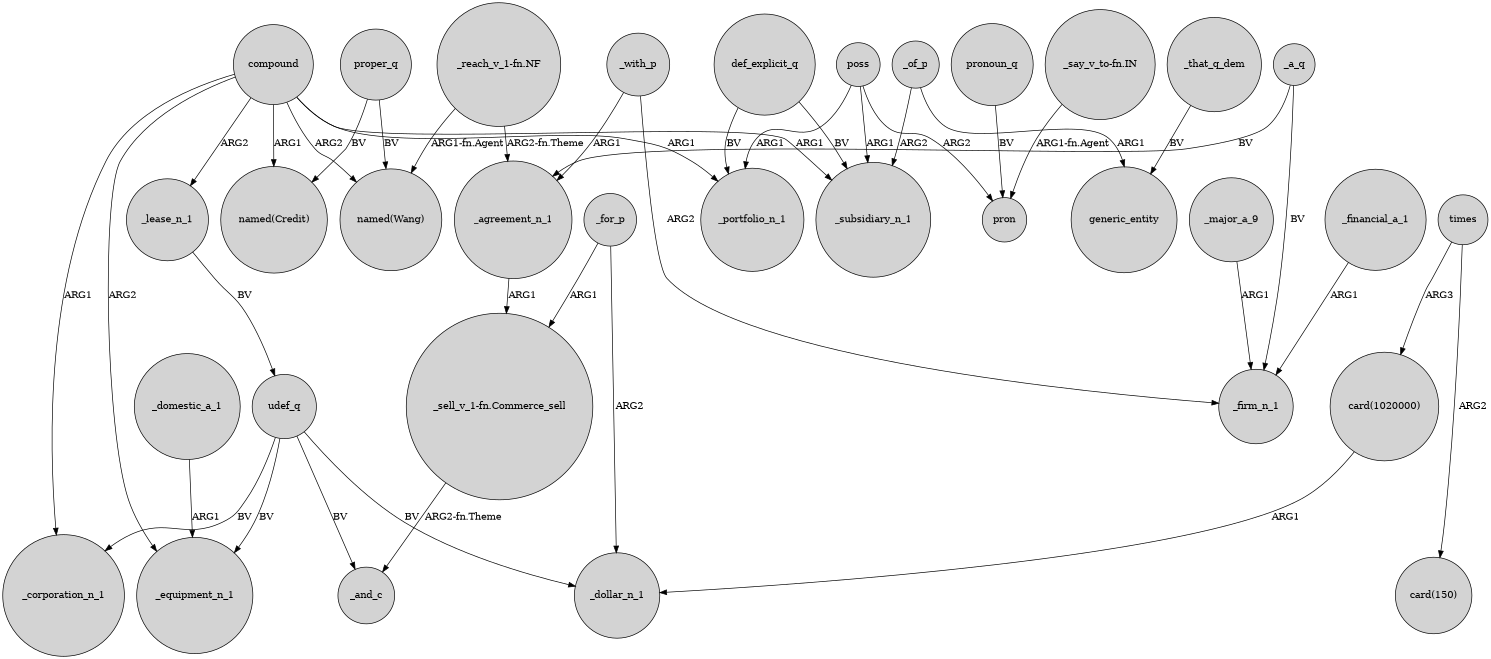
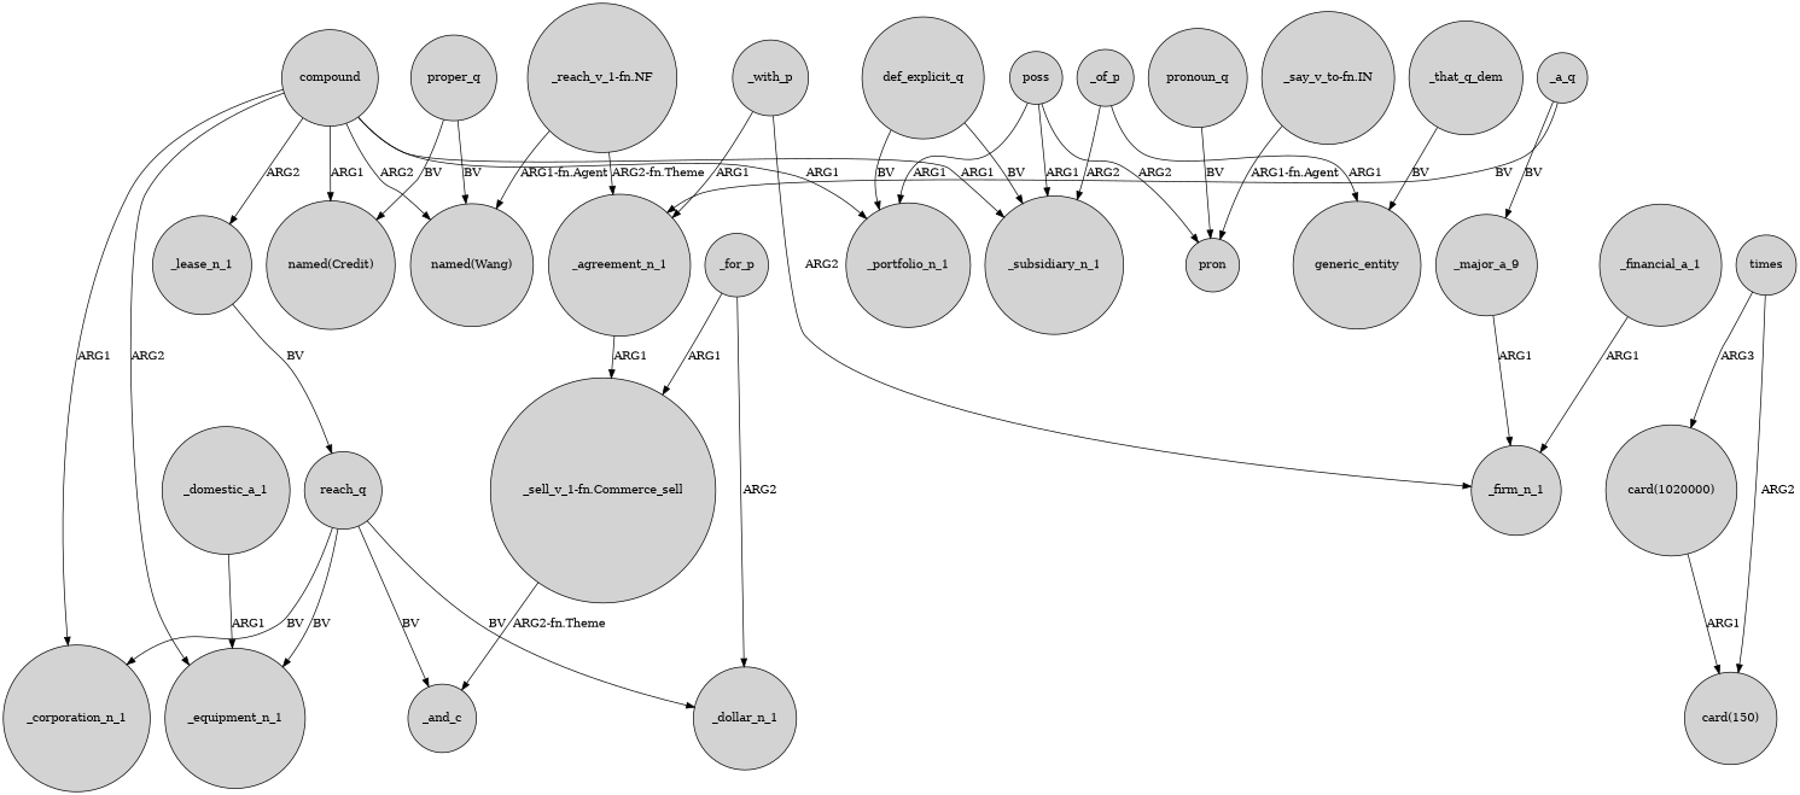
  digraph {
    node [shape=circle style=filled]
    n1 [label="card(1020000)"]
    _dollar_n_1
-   udef_q
+   udef_q [label=reach_q]
    _equipment_n_1
    _corporation_n_1
    _and_c
    _lease_n_1
    poss
    pron
    _subsidiary_n_1
    _portfolio_n_1
    def_explicit_q
    _for_p
    "_sell_v_1-fn.Commerce_sell"
    _that_q_dem
    generic_entity
    compound
    "named(Credit)"
    "named(Wang)"
    proper_q
    _a_q
    _firm_n_1
    _agreement_n_1
    times
    "card(150)"
    "_reach_v_1-fn.NF"
    _domestic_a_1
    pronoun_q
    _with_p
    "_say_v_to-fn.IN"
    n31 [label=_major_a_9]
    _financial_a_1
    _of_p
-   n1 -> _dollar_n_1 [label=ARG1]
+   n1 -> "card(150)" [label=ARG1]
    udef_q -> _dollar_n_1 [label=BV]
    udef_q -> _equipment_n_1 [label=BV]
    udef_q -> _corporation_n_1 [label=BV]
    udef_q -> _and_c [label=BV]
    _lease_n_1 -> udef_q [label=BV]
    poss -> pron [label=ARG2]
    poss -> _subsidiary_n_1 [label=ARG1]
    poss -> _portfolio_n_1 [label=ARG1]
    def_explicit_q -> _subsidiary_n_1 [label=BV]
    def_explicit_q -> _portfolio_n_1 [label=BV]
    _for_p -> _dollar_n_1 [label=ARG2]
    _for_p -> "_sell_v_1-fn.Commerce_sell" [label=ARG1]
    "_sell_v_1-fn.Commerce_sell" -> _and_c [label="ARG2-fn.Theme"]
    _that_q_dem -> generic_entity [label=BV]
    compound -> _equipment_n_1 [label=ARG2]
    compound -> _corporation_n_1 [label=ARG1]
    compound -> _lease_n_1 [label=ARG2]
    compound -> _subsidiary_n_1 [label=ARG1]
    compound -> _portfolio_n_1 [label=ARG1]
    compound -> "named(Credit)" [label=ARG1]
    compound -> "named(Wang)" [label=ARG2]
    proper_q -> "named(Credit)" [label=BV]
    proper_q -> "named(Wang)" [label=BV]
-   _a_q -> _firm_n_1 [label=BV]
+   _a_q -> n31 [label=BV]
    _a_q -> _agreement_n_1 [label=BV]
    _agreement_n_1 -> "_sell_v_1-fn.Commerce_sell" [label=ARG1]
    times -> n1 [label=ARG3]
    times -> "card(150)" [label=ARG2]
    "_reach_v_1-fn.NF" -> "named(Wang)" [label="ARG1-fn.Agent"]
    "_reach_v_1-fn.NF" -> _agreement_n_1 [label="ARG2-fn.Theme"]
    _domestic_a_1 -> _equipment_n_1 [label=ARG1]
    pronoun_q -> pron [label=BV]
    _with_p -> _firm_n_1 [label=ARG2]
    _with_p -> _agreement_n_1 [label=ARG1]
    "_say_v_to-fn.IN" -> pron [label="ARG1-fn.Agent"]
    n31 -> _firm_n_1 [label=ARG1]
    _financial_a_1 -> _firm_n_1 [label=ARG1]
    _of_p -> _subsidiary_n_1 [label=ARG2]
    _of_p -> generic_entity [label=ARG1]
  }
